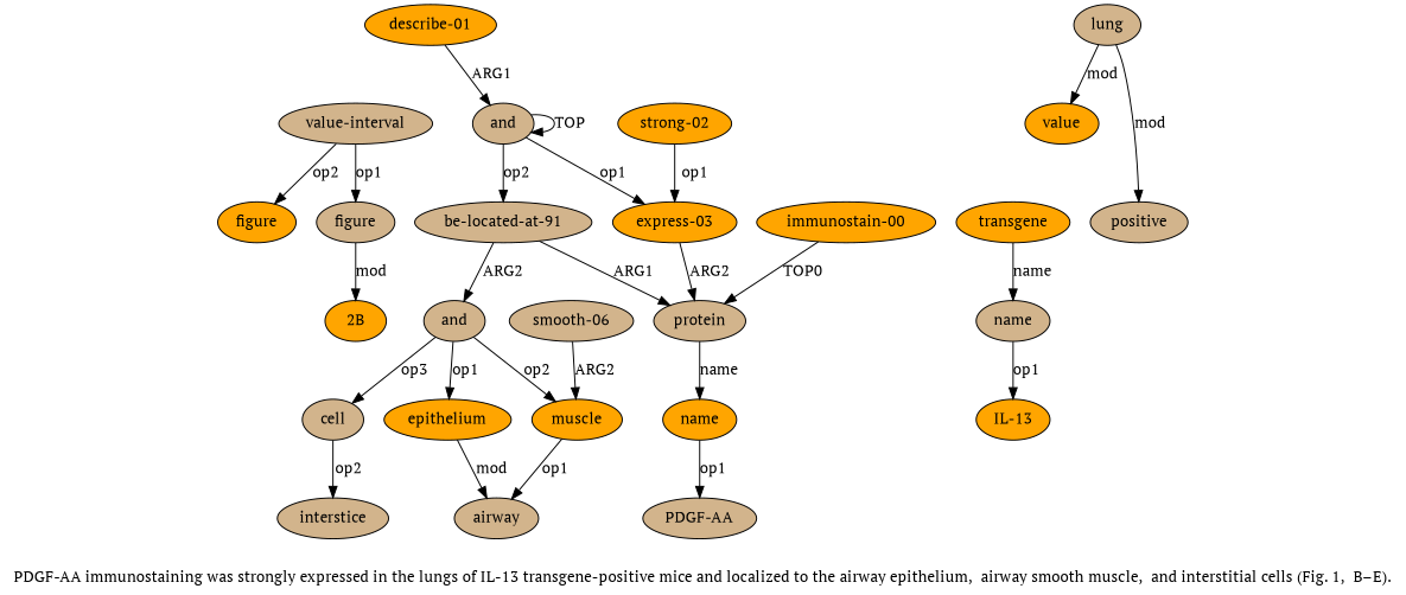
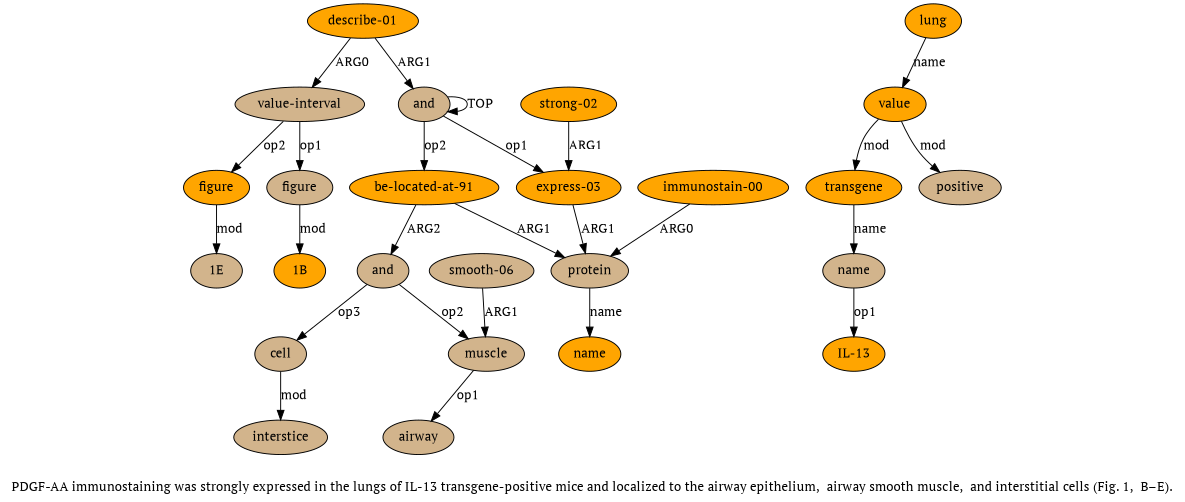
  digraph {
    fontname="PT Serif"
    label="PDGF-AA immunostaining was strongly expressed in the lungs of IL-13 transgene-positive mice and localized to the airway epithelium,  airway smooth muscle,  and interstitial cells (Fig. 1,  B–E)."
    node [color=black fillcolor=tan fontname="PT Serif" gold_ind=-1 gold_label=figure style=filled test_ind=-1 test_label=figure]
    edge [color=black fontname="PT Serif" gold_label=mod test_label=mod]
    n1 [gold_ind=20 gold_label="value-interval" label="value-interval" test_ind=20 test_label="value-interval"]
    n2 [gold_ind=21 label=figure test_ind=21]
    n3 [fillcolor=orange gold_ind=22 label=figure test_ind=22]
-   n4 [fillcolor=orange gold_label="1B" label="2B" test_label="1B"]
+   n4 [fillcolor=orange gold_label="1B" label="1B" test_label="1B"]
+   n5 [gold_label="1E" label="1E" test_label="1E"]
    n6 [fillcolor=orange gold_label="IL-13" label="IL-13" test_label="IL-13"]
-   n7 [fillcolor=orange gold_ind=15 gold_label=muscle label=muscle test_ind=15 test_label=muscle]
+   n7 [gold_ind=15 gold_label=muscle label=muscle test_ind=15 test_label=muscle]
    n8 [gold_ind=14 gold_label=airway label=airway test_ind=14 test_label=airway]
    n9 [gold_ind=17 gold_label=cell label=cell test_ind=17 test_label=cell]
    n10 [gold_ind=18 gold_label=interstice label=interstice test_ind=18 test_label=interstice]
    n11 [gold_ind=16 gold_label="smooth-06" label="smooth-06" test_ind=16 test_label="smooth-06"]
-   n12 [gold_ind=11 gold_label="be-located-at-91" label="be-located-at-91" test_ind=11 test_label="be-located-at-91"]
+   n12 [fillcolor=orange gold_ind=11 gold_label="be-located-at-91" label="be-located-at-91" test_ind=11 test_label="be-located-at-91"]
    n13 [gold_ind=12 gold_label=and label=and test_ind=12 test_label=and]
    n14 [gold_ind=2 gold_label=protein label=protein test_ind=2 test_label=protein]
-   n15 [fillcolor=orange gold_ind=13 gold_label=epithelium label=epithelium test_ind=13 test_label=epithelium]
    n16 [fillcolor=orange gold_ind=3 gold_label=name label=name test_ind=3 test_label=name]
-   n17 [gold_label="PDGF-AA" label="PDGF-AA" test_label="PDGF-AA"]
    n18 [fillcolor=orange gold_ind=10 gold_label="strong-02" label="strong-02" test_ind=10 test_label="strong-02"]
    n19 [fillcolor=orange gold_ind=1 gold_label="express-03" label="express-03" test_ind=1 test_label="express-03"]
-   n20 [gold_ind=5 gold_label=lung label=lung test_ind=5 test_label=lung]
+   n20 [fillcolor=orange gold_ind=5 gold_label=lung label=lung test_ind=5 test_label=lung]
    n21 [fillcolor=orange gold_ind=6 gold_label=mouse label=value test_ind=6 test_label=mouse]
    n22 [fillcolor=orange gold_ind=19 gold_label="describe-01" label="describe-01" test_ind=19 test_label="describe-01"]
    n23 [gold_ind=0 gold_label=and label=and test_ind=0 test_label=and]
    n24 [fillcolor=orange gold_ind=7 gold_label=transgene label=transgene test_ind=7 test_label=transgene]
    n25 [gold_ind=9 gold_label=positive label=positive test_ind=9 test_label=positive]
    n26 [gold_ind=8 gold_label=name label=name test_ind=8 test_label=name]
    n27 [fillcolor=orange gold_ind=4 gold_label="immunostain-00" label="immunostain-00" test_ind=4 test_label="immunostain-00"]
    n1 -> n2 [gold_label=op1 label=op1 test_label=op1]
    n1 -> n3 [gold_label=op2 label=op2 test_label=op2]
    n2 -> n4 [label=mod]
+   n3 -> n5 [label=mod]
    n7 -> n8 [label=op1]
-   n9 -> n10 [label=op2]
-   n11 -> n7 [gold_label=ARG1 label=ARG2 test_label=ARG1]
+   n9 -> n10 [label=mod]
+   n11 -> n7 [gold_label=ARG1 label=ARG1 test_label=ARG1]
    n12 -> n13 [gold_label=ARG2 label=ARG2 test_label=ARG2]
    n12 -> n14 [gold_label=ARG1 label=ARG1 test_label=ARG1]
    n13 -> n7 [gold_label=op2 label=op2 test_label=op2]
    n13 -> n9 [gold_label=op3 label=op3 test_label=op3]
-   n13 -> n15 [gold_label=op1 label=op1 test_label=op1]
    n14 -> n16 [gold_label=name label=name test_label=name]
-   n15 -> n8 [label=mod]
-   n16 -> n17 [gold_label=op1 label=op1 test_label=op1]
-   n18 -> n19 [gold_label=ARG1 label=op1 test_label=ARG1]
-   n19 -> n14 [gold_label=ARG2 label=ARG2 test_label=ARG2]
-   n20 -> n21 [label=mod]
-   n20 -> n25 [label=mod]
+   n18 -> n19 [gold_label=ARG1 label=ARG1 test_label=ARG1]
+   n19 -> n14 [gold_label=ARG2 label=ARG1 test_label=ARG2]
+   n20 -> n21 [label=name]
+   n21 -> n24 [label=mod]
+   n21 -> n25 [label=mod]
+   n22 -> n1 [gold_label=ARG0 label=ARG0 test_label=ARG0]
    n22 -> n23 [gold_label=ARG1 label=ARG1 test_label=ARG1]
    n23 -> n12 [gold_label=op2 label=op2 test_label=op2]
    n23 -> n19 [gold_label=op1 label=op1 test_label=op1]
    n23 -> n23 [gold_label=TOP label=TOP test_label=TOP]
    n24 -> n26 [gold_label=name label=name test_label=name]
    n26 -> n6 [gold_label=op1 label=op1 test_label=op1]
-   n27 -> n14 [gold_label=ARG0 label=TOP0 test_label=ARG0]
+   n27 -> n14 [gold_label=ARG0 label=ARG0 test_label=ARG0]
  }
